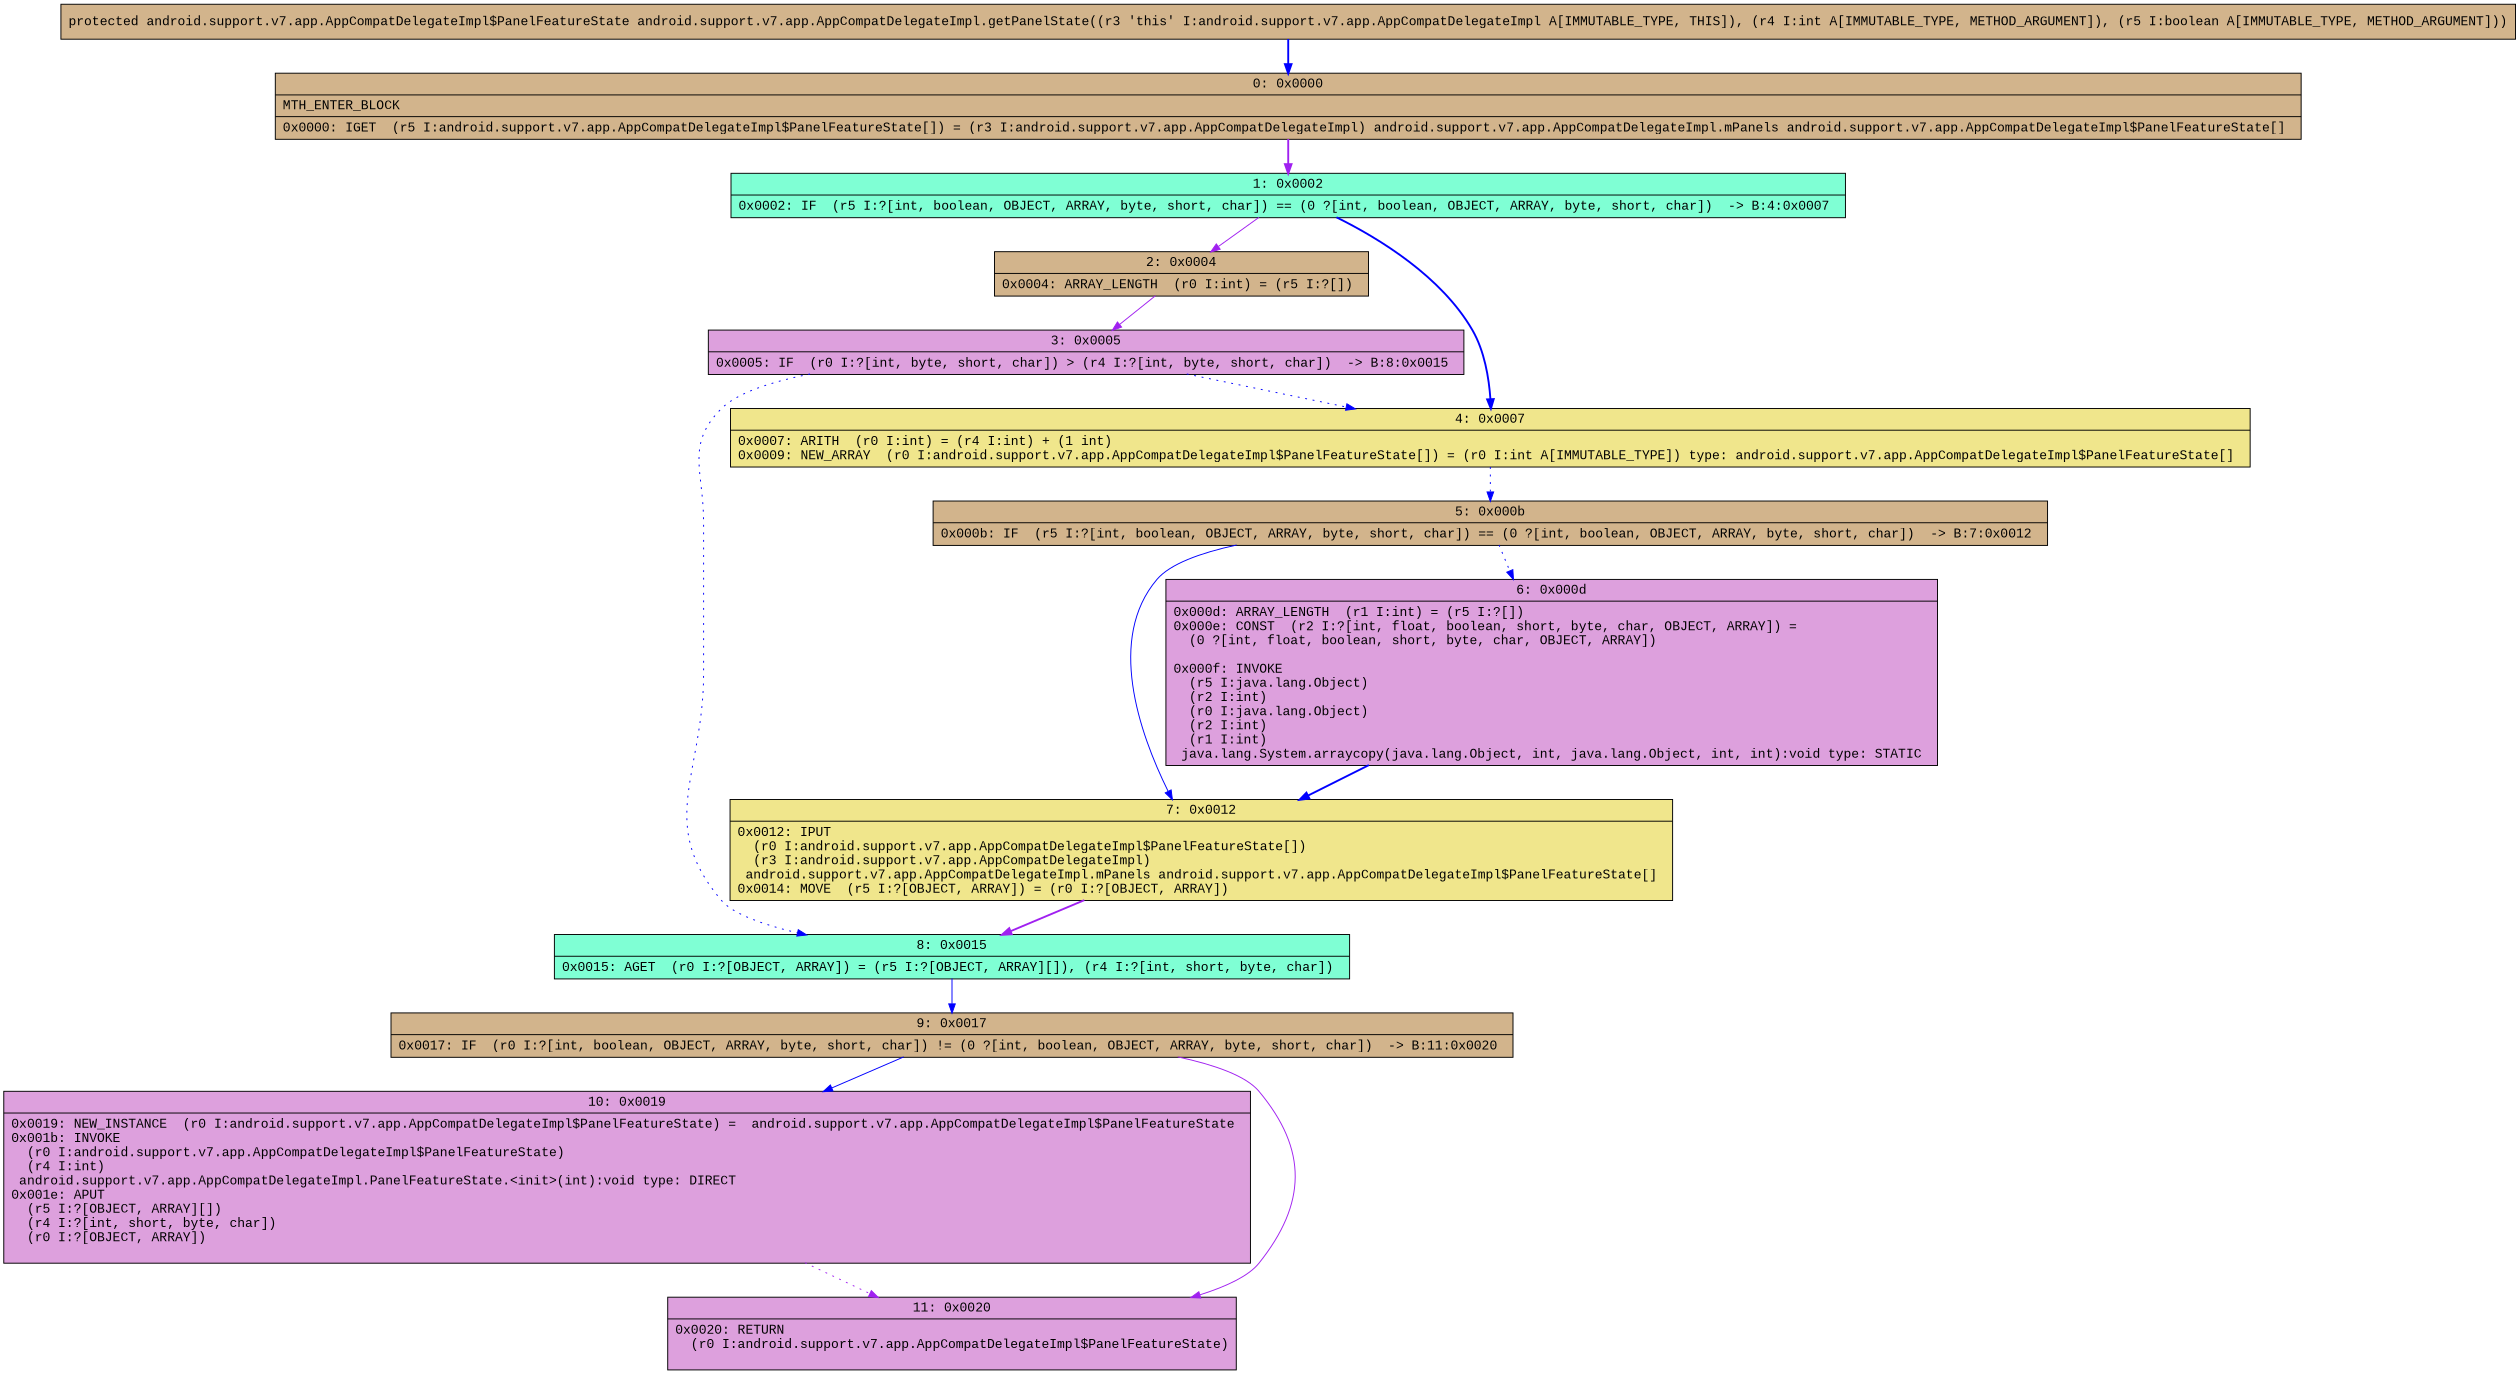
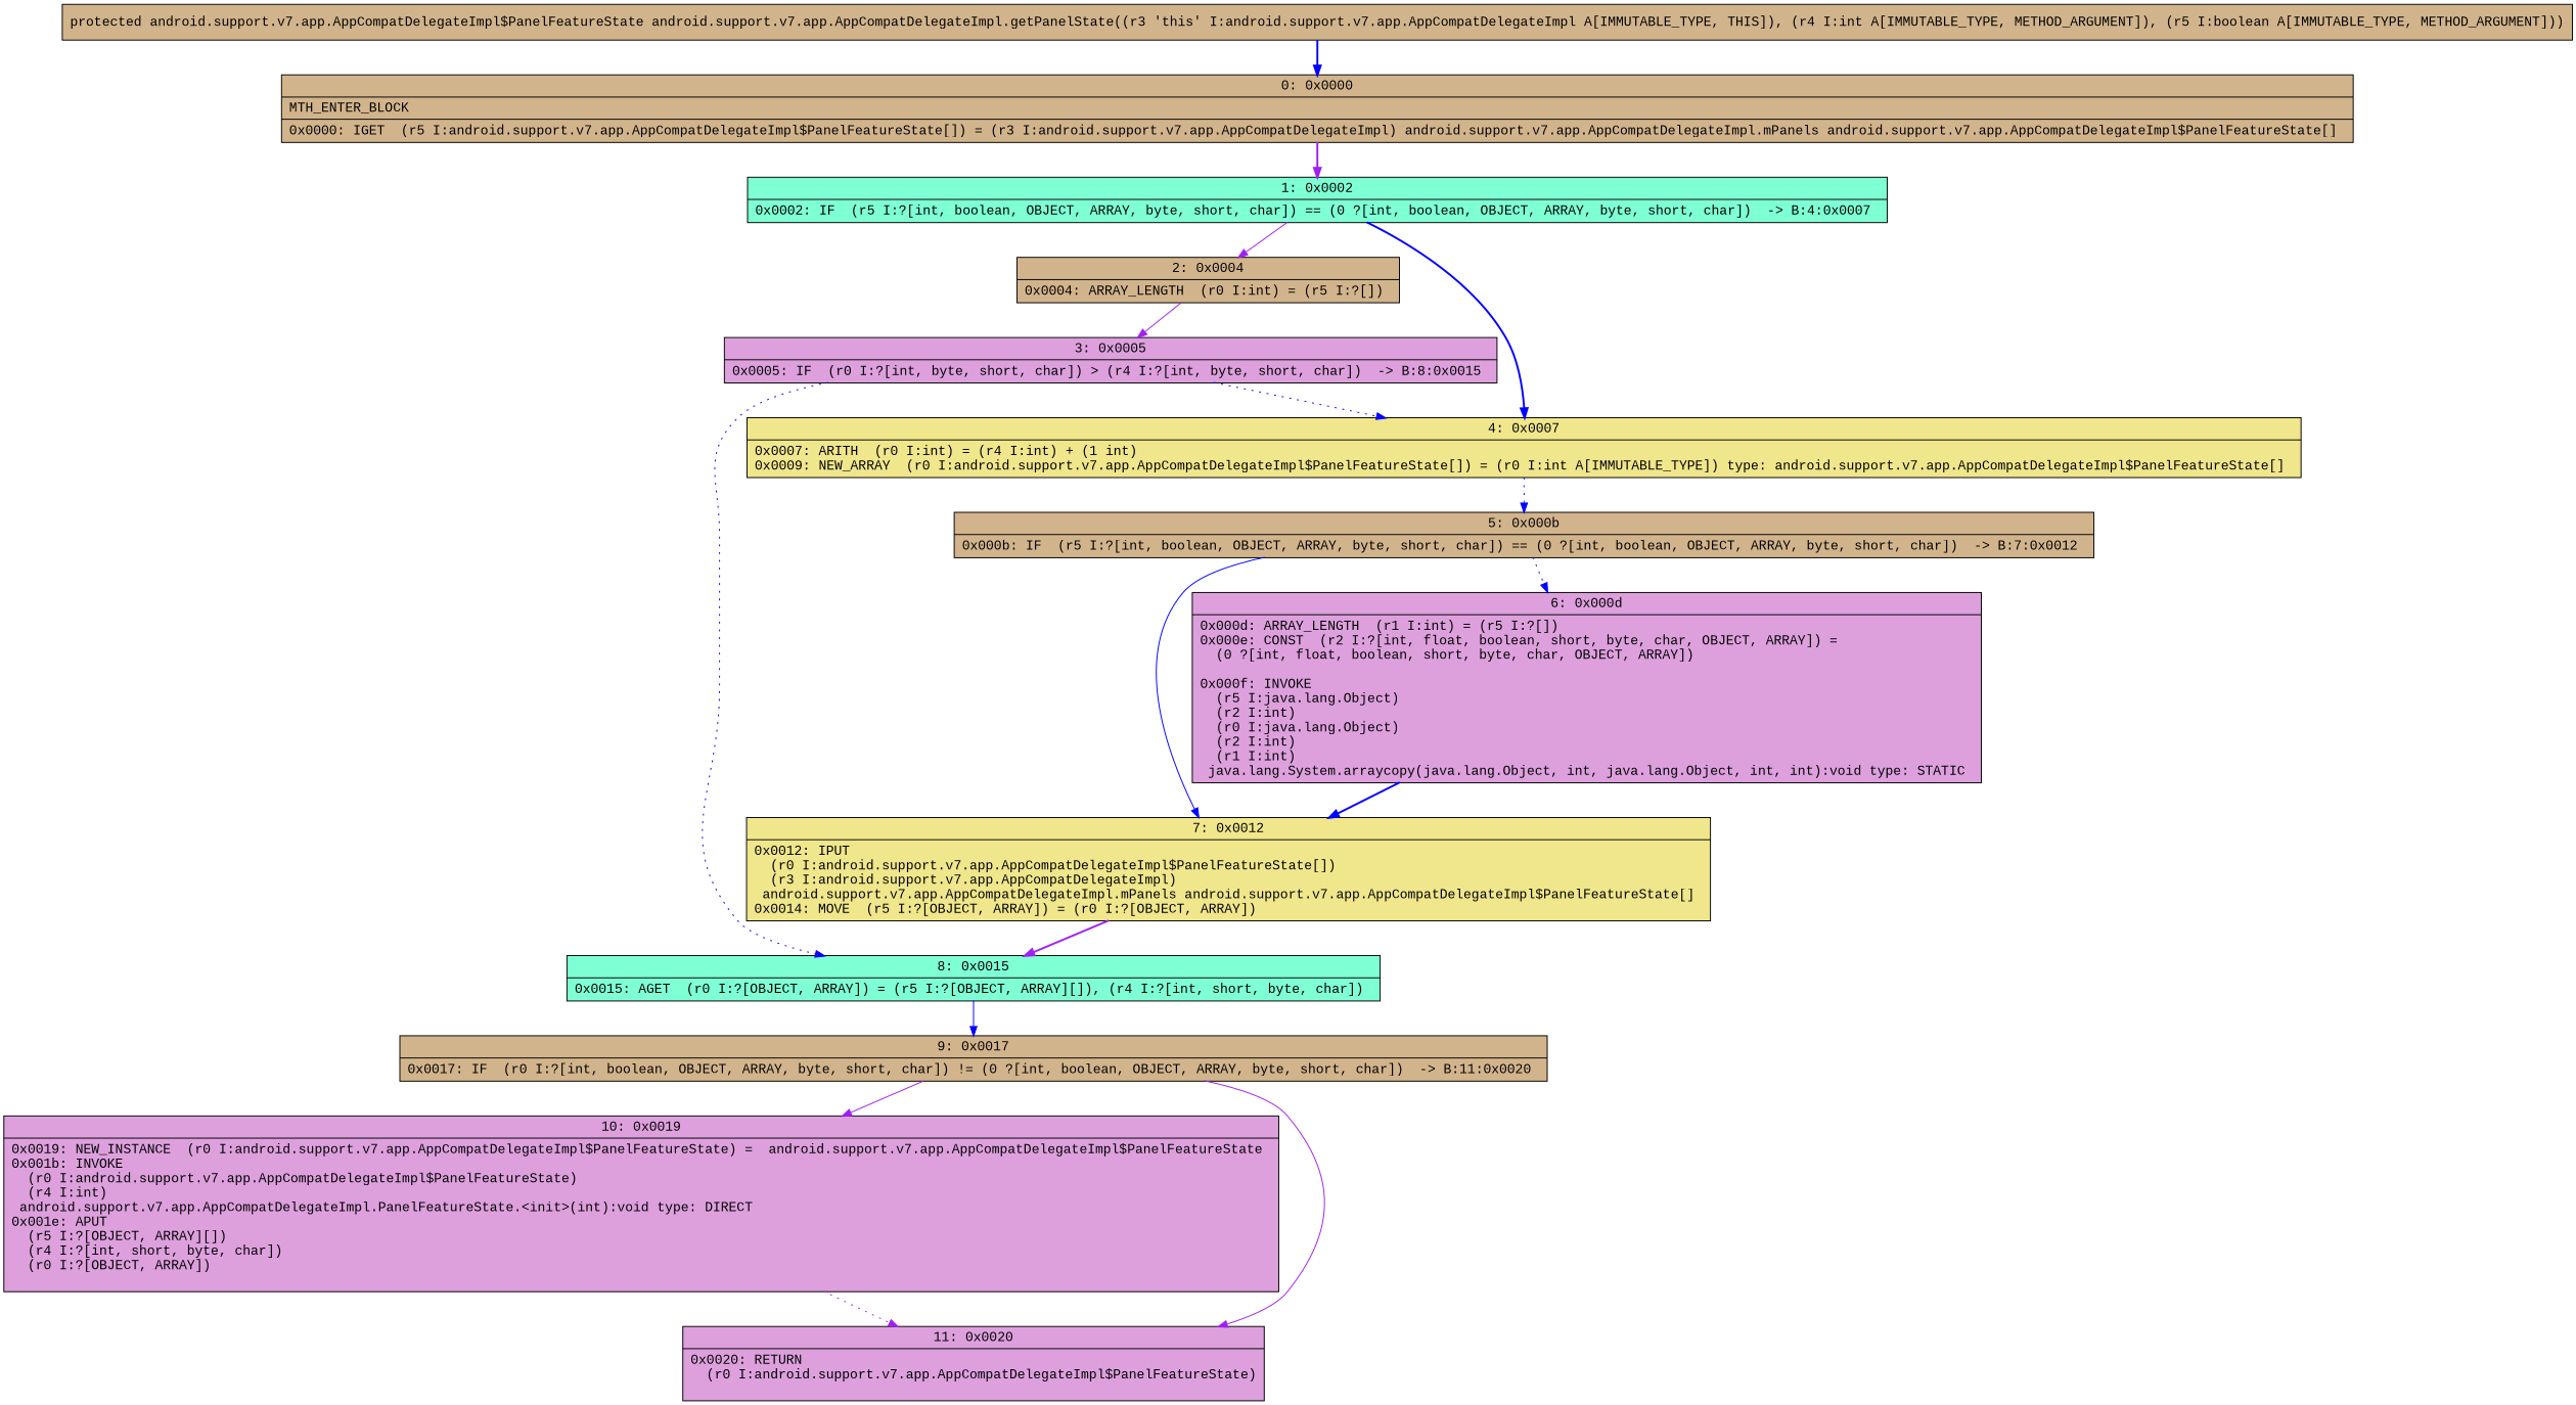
  digraph {
    fontname="Liberation Mono"
    node [fillcolor=tan fontname="Liberation Mono" shape=record style=filled]
    edge [color=blue fontname="Liberation Mono" style=solid]
    n1 [label="{0\:\ 0x0000|MTH_ENTER_BLOCK\l|0x0000: IGET  (r5 I:android.support.v7.app.AppCompatDelegateImpl$PanelFeatureState[]) = (r3 I:android.support.v7.app.AppCompatDelegateImpl) android.support.v7.app.AppCompatDelegateImpl.mPanels android.support.v7.app.AppCompatDelegateImpl$PanelFeatureState[] \l}"]
    n2 [fillcolor=aquamarine label="{1\:\ 0x0002|0x0002: IF  (r5 I:?[int, boolean, OBJECT, ARRAY, byte, short, char]) == (0 ?[int, boolean, OBJECT, ARRAY, byte, short, char])  \-\> B:4:0x0007 \l}"]
    n3 [label="{2\:\ 0x0004|0x0004: ARRAY_LENGTH  (r0 I:int) = (r5 I:?[]) \l}"]
    n4 [fillcolor=khaki label="{4\:\ 0x0007|0x0007: ARITH  (r0 I:int) = (r4 I:int) + (1 int) \l0x0009: NEW_ARRAY  (r0 I:android.support.v7.app.AppCompatDelegateImpl$PanelFeatureState[]) = (r0 I:int A[IMMUTABLE_TYPE]) type: android.support.v7.app.AppCompatDelegateImpl$PanelFeatureState[] \l}"]
    n5 [fillcolor=plum label="{3\:\ 0x0005|0x0005: IF  (r0 I:?[int, byte, short, char]) \> (r4 I:?[int, byte, short, char])  \-\> B:8:0x0015 \l}"]
    n6 [label="{5\:\ 0x000b|0x000b: IF  (r5 I:?[int, boolean, OBJECT, ARRAY, byte, short, char]) == (0 ?[int, boolean, OBJECT, ARRAY, byte, short, char])  \-\> B:7:0x0012 \l}"]
    n7 [fillcolor=aquamarine label="{8\:\ 0x0015|0x0015: AGET  (r0 I:?[OBJECT, ARRAY]) = (r5 I:?[OBJECT, ARRAY][]), (r4 I:?[int, short, byte, char]) \l}"]
    n8 [label="{9\:\ 0x0017|0x0017: IF  (r0 I:?[int, boolean, OBJECT, ARRAY, byte, short, char]) != (0 ?[int, boolean, OBJECT, ARRAY, byte, short, char])  \-\> B:11:0x0020 \l}"]
    n9 [fillcolor=plum label="{6\:\ 0x000d|0x000d: ARRAY_LENGTH  (r1 I:int) = (r5 I:?[]) \l0x000e: CONST  (r2 I:?[int, float, boolean, short, byte, char, OBJECT, ARRAY]) = \l  (0 ?[int, float, boolean, short, byte, char, OBJECT, ARRAY])\l \l0x000f: INVOKE  \l  (r5 I:java.lang.Object)\l  (r2 I:int)\l  (r0 I:java.lang.Object)\l  (r2 I:int)\l  (r1 I:int)\l java.lang.System.arraycopy(java.lang.Object, int, java.lang.Object, int, int):void type: STATIC \l}"]
    n10 [fillcolor=khaki label="{7\:\ 0x0012|0x0012: IPUT  \l  (r0 I:android.support.v7.app.AppCompatDelegateImpl$PanelFeatureState[])\l  (r3 I:android.support.v7.app.AppCompatDelegateImpl)\l android.support.v7.app.AppCompatDelegateImpl.mPanels android.support.v7.app.AppCompatDelegateImpl$PanelFeatureState[] \l0x0014: MOVE  (r5 I:?[OBJECT, ARRAY]) = (r0 I:?[OBJECT, ARRAY]) \l}"]
    n11 [fillcolor=plum label="{10\:\ 0x0019|0x0019: NEW_INSTANCE  (r0 I:android.support.v7.app.AppCompatDelegateImpl$PanelFeatureState) =  android.support.v7.app.AppCompatDelegateImpl$PanelFeatureState \l0x001b: INVOKE  \l  (r0 I:android.support.v7.app.AppCompatDelegateImpl$PanelFeatureState)\l  (r4 I:int)\l android.support.v7.app.AppCompatDelegateImpl.PanelFeatureState.\<init\>(int):void type: DIRECT \l0x001e: APUT  \l  (r5 I:?[OBJECT, ARRAY][])\l  (r4 I:?[int, short, byte, char])\l  (r0 I:?[OBJECT, ARRAY])\l \l}"]
    n12 [fillcolor=plum label="{11\:\ 0x0020|0x0020: RETURN  \l  (r0 I:android.support.v7.app.AppCompatDelegateImpl$PanelFeatureState)\l \l}"]
    n13 [label="{protected android.support.v7.app.AppCompatDelegateImpl$PanelFeatureState android.support.v7.app.AppCompatDelegateImpl.getPanelState((r3 'this' I:android.support.v7.app.AppCompatDelegateImpl A[IMMUTABLE_TYPE, THIS]), (r4 I:int A[IMMUTABLE_TYPE, METHOD_ARGUMENT]), (r5 I:boolean A[IMMUTABLE_TYPE, METHOD_ARGUMENT])) }"]
    n1 -> n2 [color=purple style=bold]
    n2 -> n3 [color=purple]
    n2 -> n4 [style=bold]
    n3 -> n5 [color=purple]
    n4 -> n6 [style=dotted]
    n5 -> n4 [style=dotted]
    n5 -> n7 [style=dotted]
    n6 -> n9 [style=dotted]
    n6 -> n10
    n7 -> n8
-   n8 -> n11
+   n8 -> n11 [color=purple]
    n8 -> n12 [color=purple]
    n9 -> n10 [style=bold]
    n10 -> n7 [color=purple style=bold]
    n11 -> n12 [color=purple style=dotted]
    n13 -> n1 [style=bold]
  }
